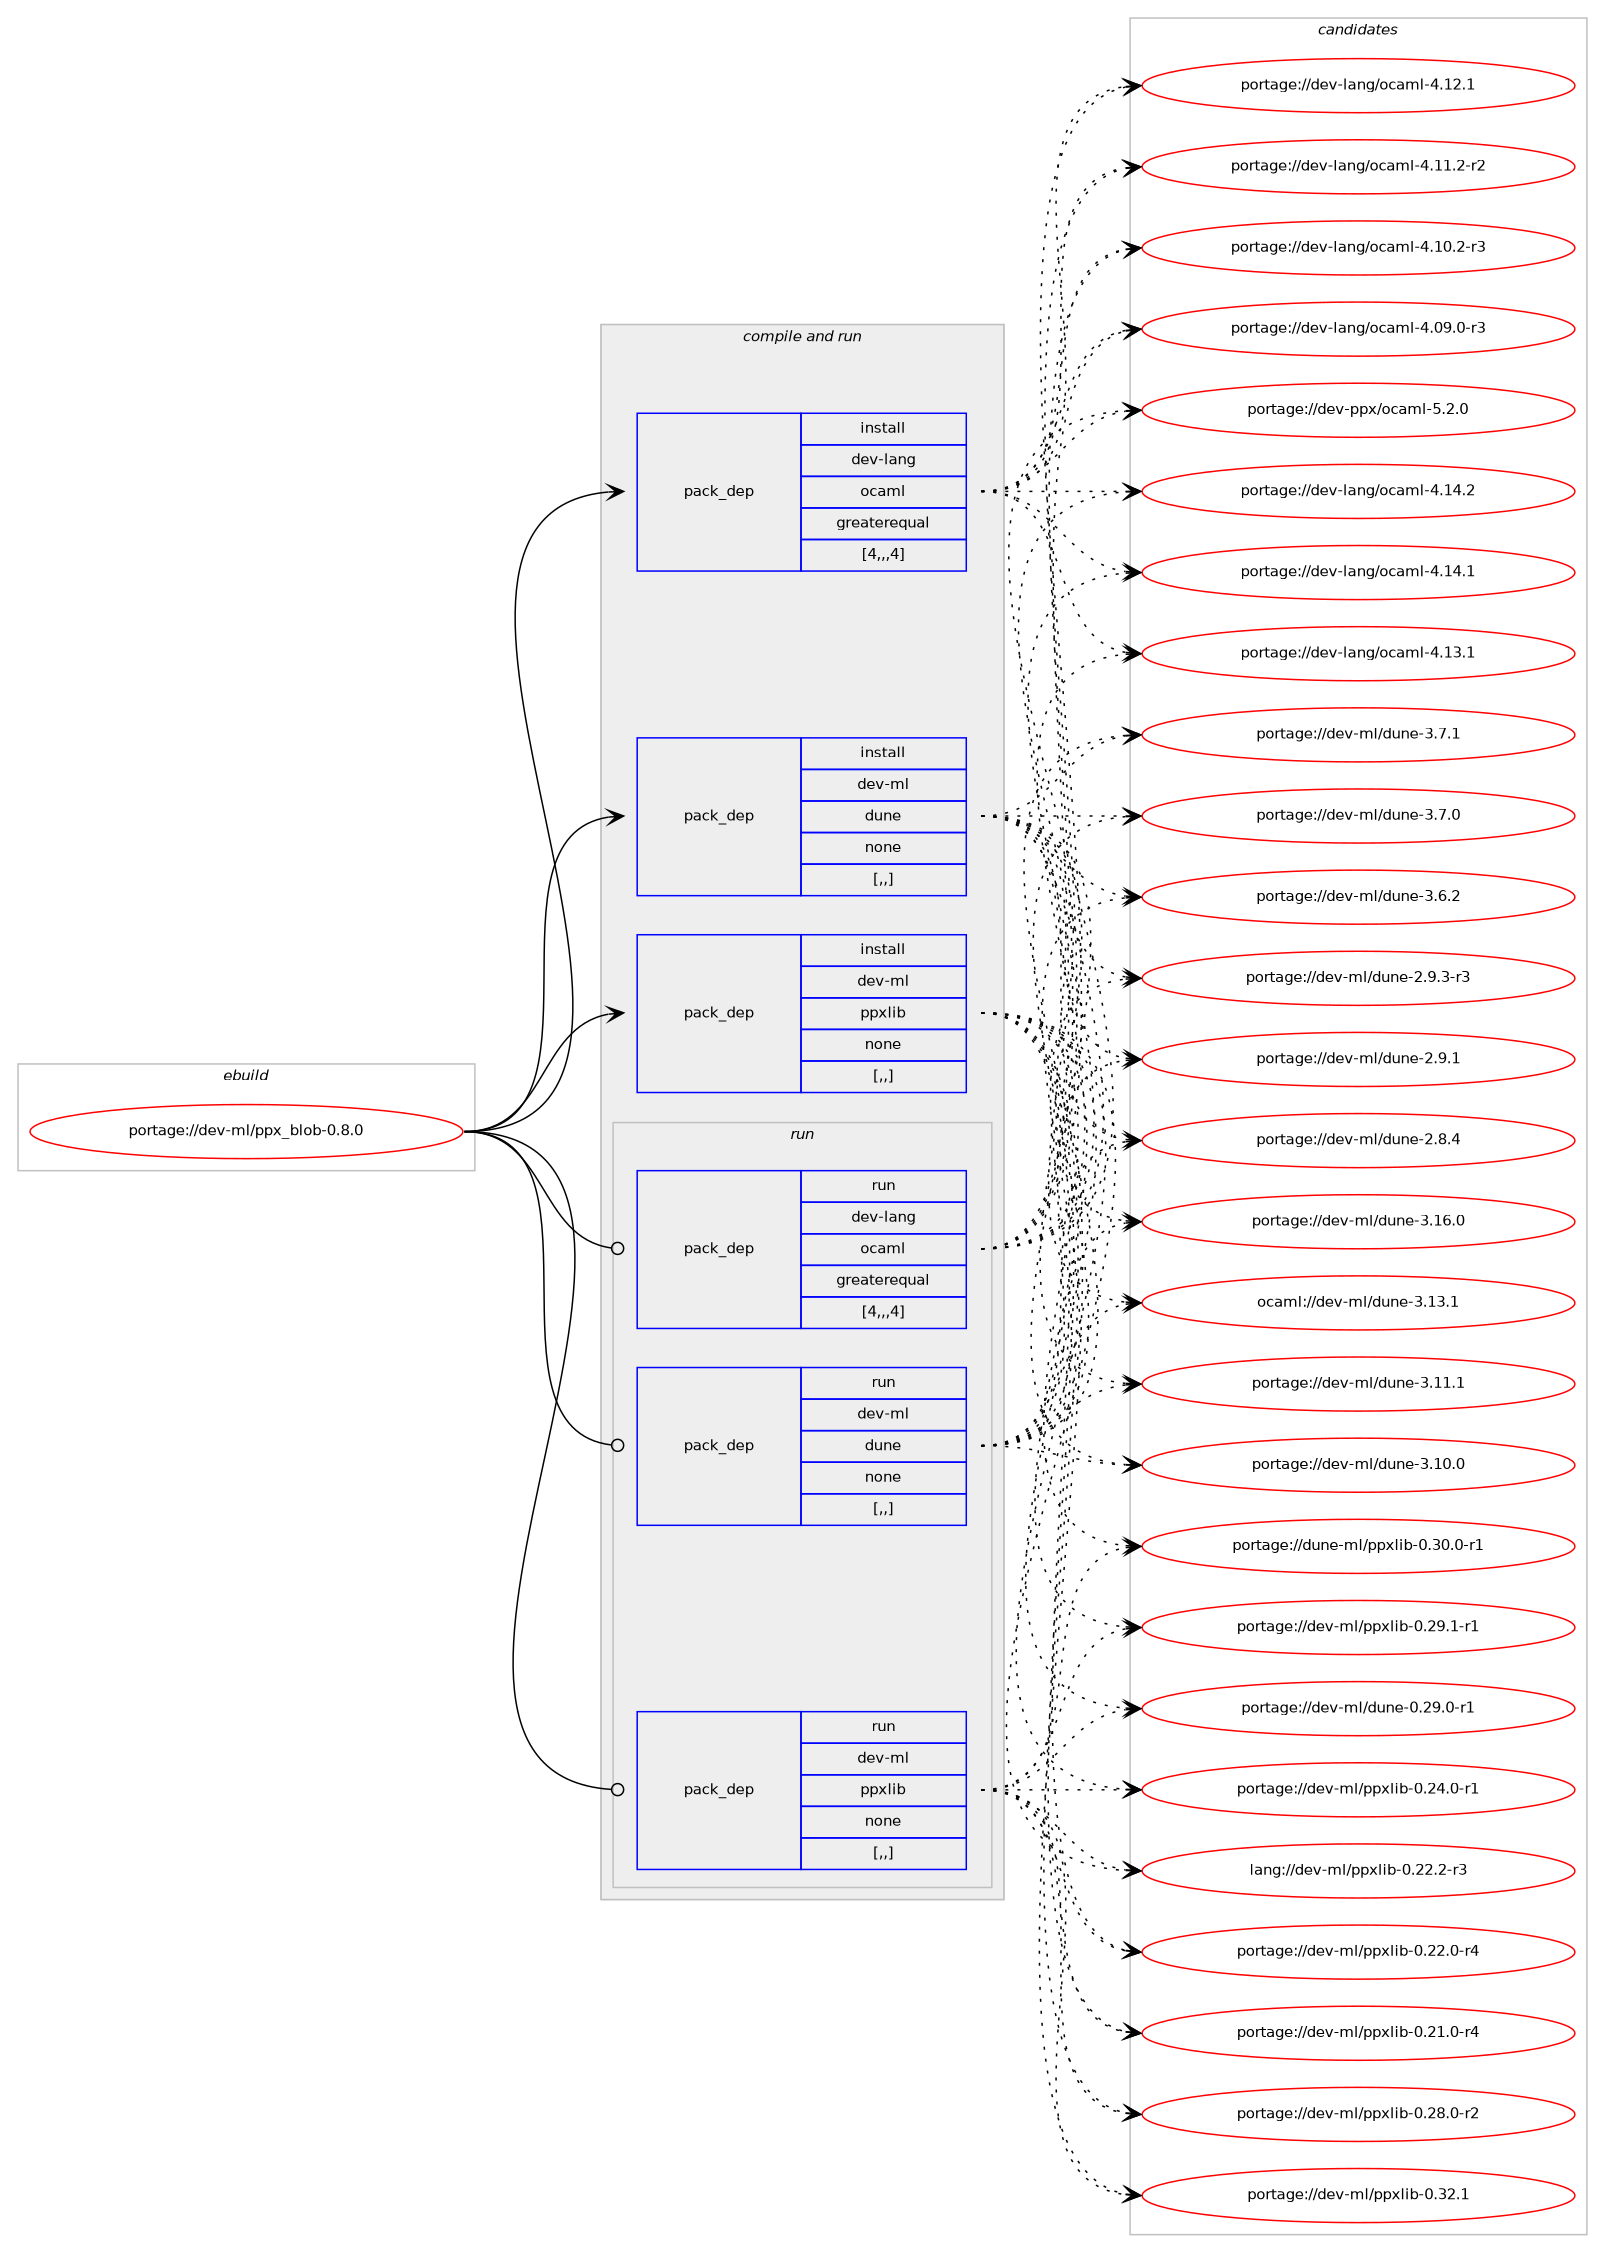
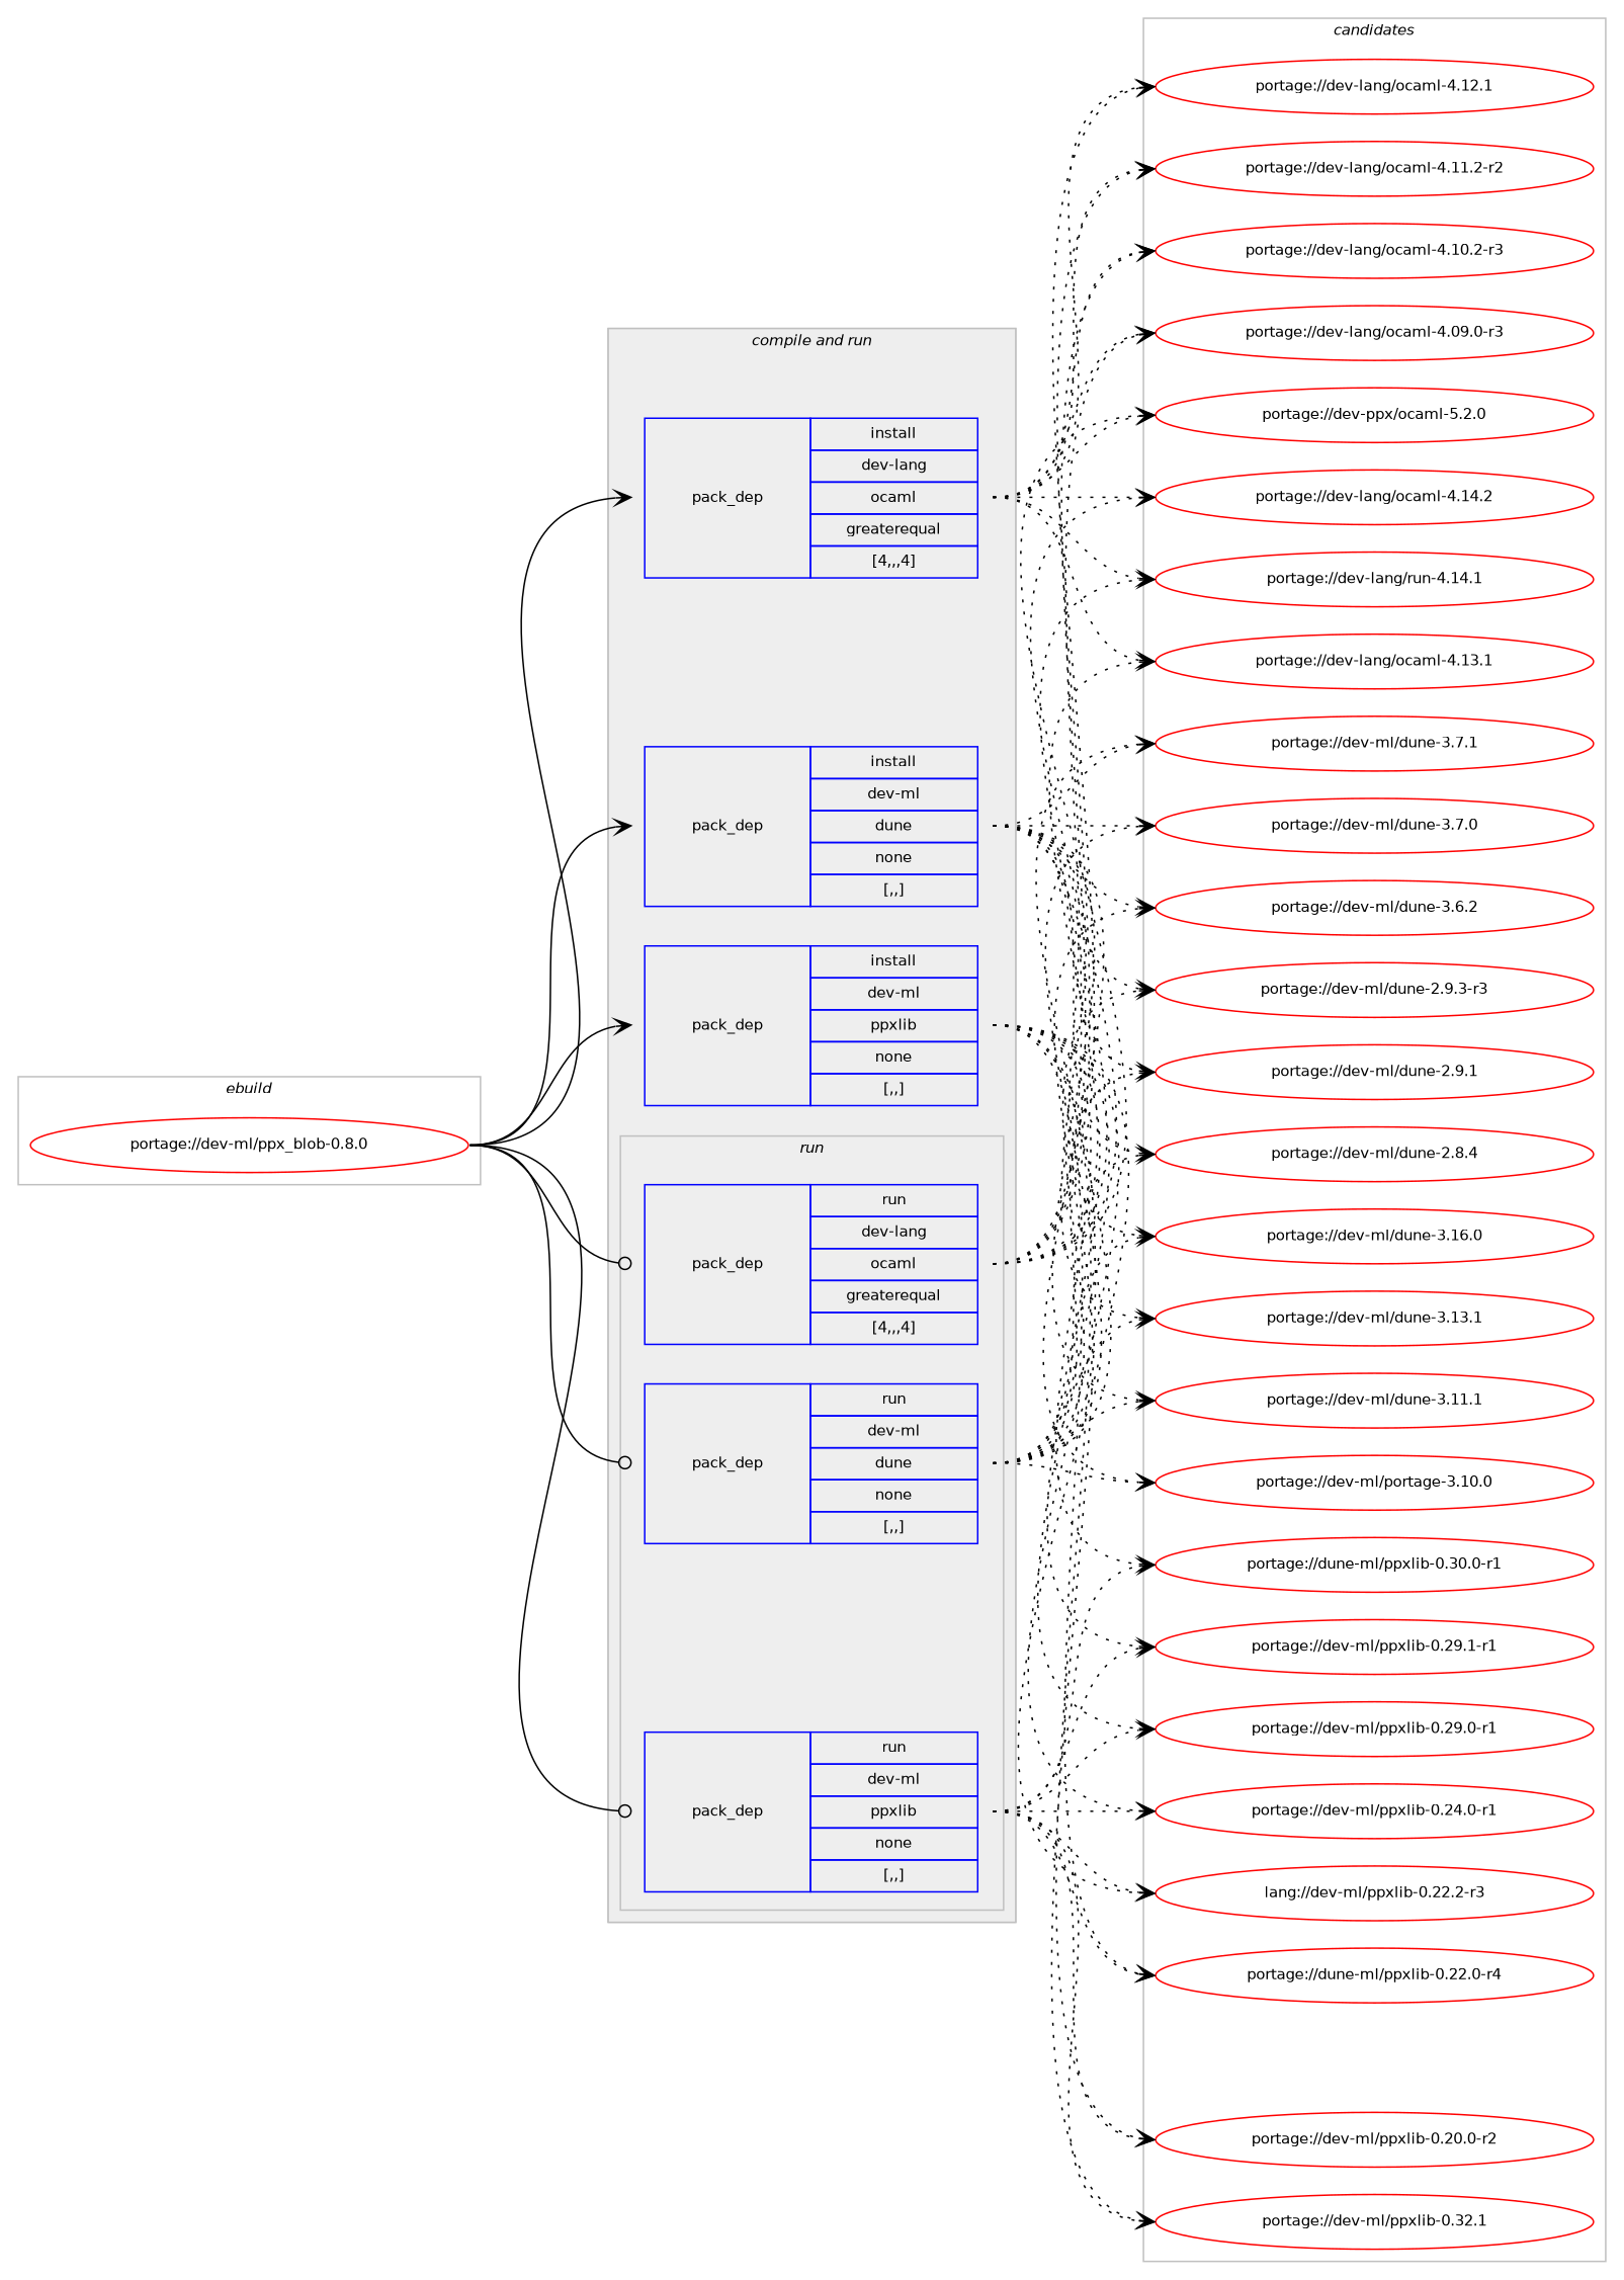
  digraph {
    compound=true
    concentrate=true
    fontname=Helvetica
    fontsize=10
    newrank=true
    rankdir=LR
    ranksep=1.5
    node [color=red fontname=Helvetica fontsize=10]
    edge [arrowhead=vee headport=w style=dotted tailport=e weight=100]
    n1 [label="portage://dev-ml/ppx_blob-0.8.0" width=4]
    n2 [color=blue label=<<TABLE BORDER="0" CELLBORDER="1" CELLSPACING="0" CELLPADDING="4" WIDTH="220"><TR><TD ROWSPAN="6" CELLPADDING="30">pack_dep</TD></TR><TR><TD WIDTH="110">install</TD></TR><TR><TD>dev-lang</TD></TR><TR><TD>ocaml</TD></TR><TR><TD>greaterequal</TD></TR><TR><TD>[4,,,4]</TD></TR></TABLE>> shape=none]
    n3 [color=blue label=<<TABLE BORDER="0" CELLBORDER="1" CELLSPACING="0" CELLPADDING="4" WIDTH="220"><TR><TD ROWSPAN="6" CELLPADDING="30">pack_dep</TD></TR><TR><TD WIDTH="110">install</TD></TR><TR><TD>dev-ml</TD></TR><TR><TD>dune</TD></TR><TR><TD>none</TD></TR><TR><TD>[,,]</TD></TR></TABLE>> shape=none]
    n4 [color=blue label=<<TABLE BORDER="0" CELLBORDER="1" CELLSPACING="0" CELLPADDING="4" WIDTH="220"><TR><TD ROWSPAN="6" CELLPADDING="30">pack_dep</TD></TR><TR><TD WIDTH="110">install</TD></TR><TR><TD>dev-ml</TD></TR><TR><TD>ppxlib</TD></TR><TR><TD>none</TD></TR><TR><TD>[,,]</TD></TR></TABLE>> shape=none]
    n5 [color=blue label=<<TABLE BORDER="0" CELLBORDER="1" CELLSPACING="0" CELLPADDING="4" WIDTH="220"><TR><TD ROWSPAN="6" CELLPADDING="30">pack_dep</TD></TR><TR><TD WIDTH="110">run</TD></TR><TR><TD>dev-lang</TD></TR><TR><TD>ocaml</TD></TR><TR><TD>greaterequal</TD></TR><TR><TD>[4,,,4]</TD></TR></TABLE>> shape=none]
    n6 [color=blue label=<<TABLE BORDER="0" CELLBORDER="1" CELLSPACING="0" CELLPADDING="4" WIDTH="220"><TR><TD ROWSPAN="6" CELLPADDING="30">pack_dep</TD></TR><TR><TD WIDTH="110">run</TD></TR><TR><TD>dev-ml</TD></TR><TR><TD>dune</TD></TR><TR><TD>none</TD></TR><TR><TD>[,,]</TD></TR></TABLE>> shape=none]
    n7 [color=blue label=<<TABLE BORDER="0" CELLBORDER="1" CELLSPACING="0" CELLPADDING="4" WIDTH="220"><TR><TD ROWSPAN="6" CELLPADDING="30">pack_dep</TD></TR><TR><TD WIDTH="110">run</TD></TR><TR><TD>dev-ml</TD></TR><TR><TD>ppxlib</TD></TR><TR><TD>none</TD></TR><TR><TD>[,,]</TD></TR></TABLE>> shape=none]
    n8 [label="portage://dev-ppx/ocaml-5.2.0" width=4]
    n9 [label="portage://dev-lang/ocaml-4.14.2" width=4]
-   n10 [label="portage://dev-lang/ocaml-4.14.1" width=4]
+   n10 [label="portage://dev-lang/run-4.14.1" width=4]
    n11 [label="portage://dev-lang/ocaml-4.13.1" width=4]
    n12 [label="portage://dev-lang/ocaml-4.12.1" width=4]
    n13 [label="portage://dev-lang/ocaml-4.11.2-r2" width=4]
    n14 [label="portage://dev-lang/ocaml-4.10.2-r3" width=4]
    n15 [label="portage://dev-lang/ocaml-4.09.0-r3" width=4]
    n16 [label="portage://dev-ml/dune-3.16.0" width=4]
-   n17 [label="ocaml://dev-ml/dune-3.13.1" width=4]
+   n17 [label="portage://dev-ml/dune-3.13.1" width=4]
    n18 [label="portage://dev-ml/dune-3.11.1" width=4]
-   n19 [label="portage://dev-ml/dune-3.10.0" width=4]
+   n19 [label="portage://dev-ml/portage-3.10.0" width=4]
    n20 [label="portage://dev-ml/dune-3.7.1" width=4]
    n21 [label="portage://dev-ml/dune-3.7.0" width=4]
    n22 [label="portage://dev-ml/dune-3.6.2" width=4]
    n23 [label="portage://dev-ml/dune-2.9.3-r3" width=4]
    n24 [label="portage://dev-ml/dune-2.9.1" width=4]
    n25 [label="portage://dev-ml/dune-2.8.4" width=4]
    n26 [label="portage://dev-ml/ppxlib-0.32.1" width=4]
    n27 [label="portage://dune-ml/ppxlib-0.30.0-r1" width=4]
    n28 [label="portage://dev-ml/ppxlib-0.29.1-r1" width=4]
-   n29 [label="portage://dev-ml/dune-0.29.0-r1" width=4]
+   n29 [label="portage://dev-ml/ppxlib-0.29.0-r1" width=4]
    n30 [label="portage://dev-ml/ppxlib-0.24.0-r1" width=4]
    n31 [label="lang://dev-ml/ppxlib-0.22.2-r3" width=4]
-   n32 [label="portage://dev-ml/ppxlib-0.22.0-r4" width=4]
-   n33 [label="portage://dev-ml/ppxlib-0.21.0-r4" width=4]
-   n34 [label="portage://dev-ml/ppxlib-0.28.0-r2" width=4]
+   n32 [label="portage://dune-ml/ppxlib-0.22.0-r4" width=4]
+   n34 [label="portage://dev-ml/ppxlib-0.20.0-r2" width=4]
    subgraph cluster_1 {
      color=gray
      label=<<i>ebuild</i>>
      n1
    }
    subgraph cluster_2 {
      color=gray
      label=<<i>dependencies</i>>
      subgraph cluster_3 {
        color=gray
        fillcolor="#eeeeee"
        label=<<i>compile</i>>
        style=filled
        subgraph sub_4 {
          color=gray
          fillcolor="#eeeeee"
          label=<<i>compile</i>>
          style=filled
          n2
        }
        subgraph sub_5 {
          color=gray
          fillcolor="#eeeeee"
          label=<<i>compile</i>>
          style=filled
          n3
        }
        subgraph sub_6 {
          color=gray
          fillcolor="#eeeeee"
          label=<<i>compile</i>>
          style=filled
          n4
        }
      }
      subgraph cluster_7 {
        color=gray
        fillcolor="#eeeeee"
        label=<<i>compile and run</i>>
        style=filled
      }
      subgraph cluster_8 {
        color=gray
        fillcolor="#eeeeee"
        label=<<i>run</i>>
        style=filled
        subgraph sub_9 {
          color=gray
          fillcolor="#eeeeee"
          label=<<i>run</i>>
          style=filled
          n5
        }
        subgraph sub_10 {
          color=gray
          fillcolor="#eeeeee"
          label=<<i>run</i>>
          style=filled
          n6
        }
        subgraph sub_11 {
          color=gray
          fillcolor="#eeeeee"
          label=<<i>run</i>>
          style=filled
          n7
        }
      }
    }
    subgraph cluster_12 {
      color=gray
      label=<<i>candidates</i>>
      rank=same
      subgraph sub_13 {
        color=black
        label=<<i>candidates</i>>
        nodesep=1
        rank=same
        n8
        n9
        n10
        n11
        n12
        n13
        n14
        n15
      }
      subgraph sub_14 {
        color=black
        label=<<i>candidates</i>>
        nodesep=1
        rank=same
        n16
        n17
        n18
        n19
        n20
        n21
        n22
        n23
        n24
        n25
      }
      subgraph sub_15 {
        color=black
        label=<<i>candidates</i>>
        nodesep=1
        rank=same
        n26
        n27
        n28
        n29
        n30
        n31
        n32
-       n33
        n34
      }
      subgraph sub_16 {
        color=black
        label=<<i>candidates</i>>
        nodesep=1
        rank=same
        n8
        n9
        n10
        n11
        n12
        n13
        n14
        n15
      }
      subgraph sub_17 {
        color=black
        label=<<i>candidates</i>>
        nodesep=1
        rank=same
        n16
        n17
        n18
        n19
        n20
        n21
        n22
        n23
        n24
        n25
      }
      subgraph sub_18 {
        color=black
        label=<<i>candidates</i>>
        nodesep=1
        rank=same
        n26
        n27
        n28
        n29
        n30
        n31
        n32
-       n33
        n34
      }
    }
    n1 -> n2 [style=solid weight=20]
    n1 -> n3 [style=solid weight=20]
    n1 -> n4 [style=solid weight=20]
    n1 -> n5 [arrowhead=odot style=solid weight=20]
    n1 -> n6 [arrowhead=odot style=solid weight=20]
    n1 -> n7 [arrowhead=odot style=solid weight=20]
    n2 -> n8
    n2 -> n9
    n2 -> n10
    n2 -> n11
    n2 -> n12
    n2 -> n13
    n2 -> n14
    n2 -> n15
    n3 -> n16
    n3 -> n17
    n3 -> n18
    n3 -> n19
    n3 -> n20
    n3 -> n21
    n3 -> n22
    n3 -> n23
    n3 -> n24
    n3 -> n25
    n4 -> n26
    n4 -> n27
    n4 -> n28
    n4 -> n29
    n4 -> n30
    n4 -> n31
    n4 -> n32
-   n4 -> n33
    n4 -> n34
    n5 -> n8
    n5 -> n9
    n5 -> n10
    n5 -> n11
    n5 -> n12
    n5 -> n13
    n5 -> n14
    n5 -> n15
    n6 -> n16
    n6 -> n17
    n6 -> n18
    n6 -> n19
    n6 -> n20
    n6 -> n21
    n6 -> n22
    n6 -> n23
    n6 -> n24
    n6 -> n25
    n7 -> n26
    n7 -> n27
    n7 -> n28
    n7 -> n29
    n7 -> n30
    n7 -> n31
    n7 -> n32
-   n7 -> n33
    n7 -> n34
  }
